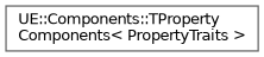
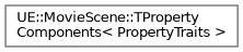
  digraph {
    rankdir=LR
-   n1 [color=grey40 fillcolor=white fontname=Helvetica fontsize=10 height=0.2 label="UE::Components::TProperty\lComponents\< PropertyTraits \>" shape=box style=filled width=0.4]
+   n1 [color=grey40 fillcolor=white fontname=Helvetica fontsize=10 height=0.2 label="UE::MovieScene::TProperty\lComponents\< PropertyTraits \>" shape=box style=filled width=0.4]
  }
